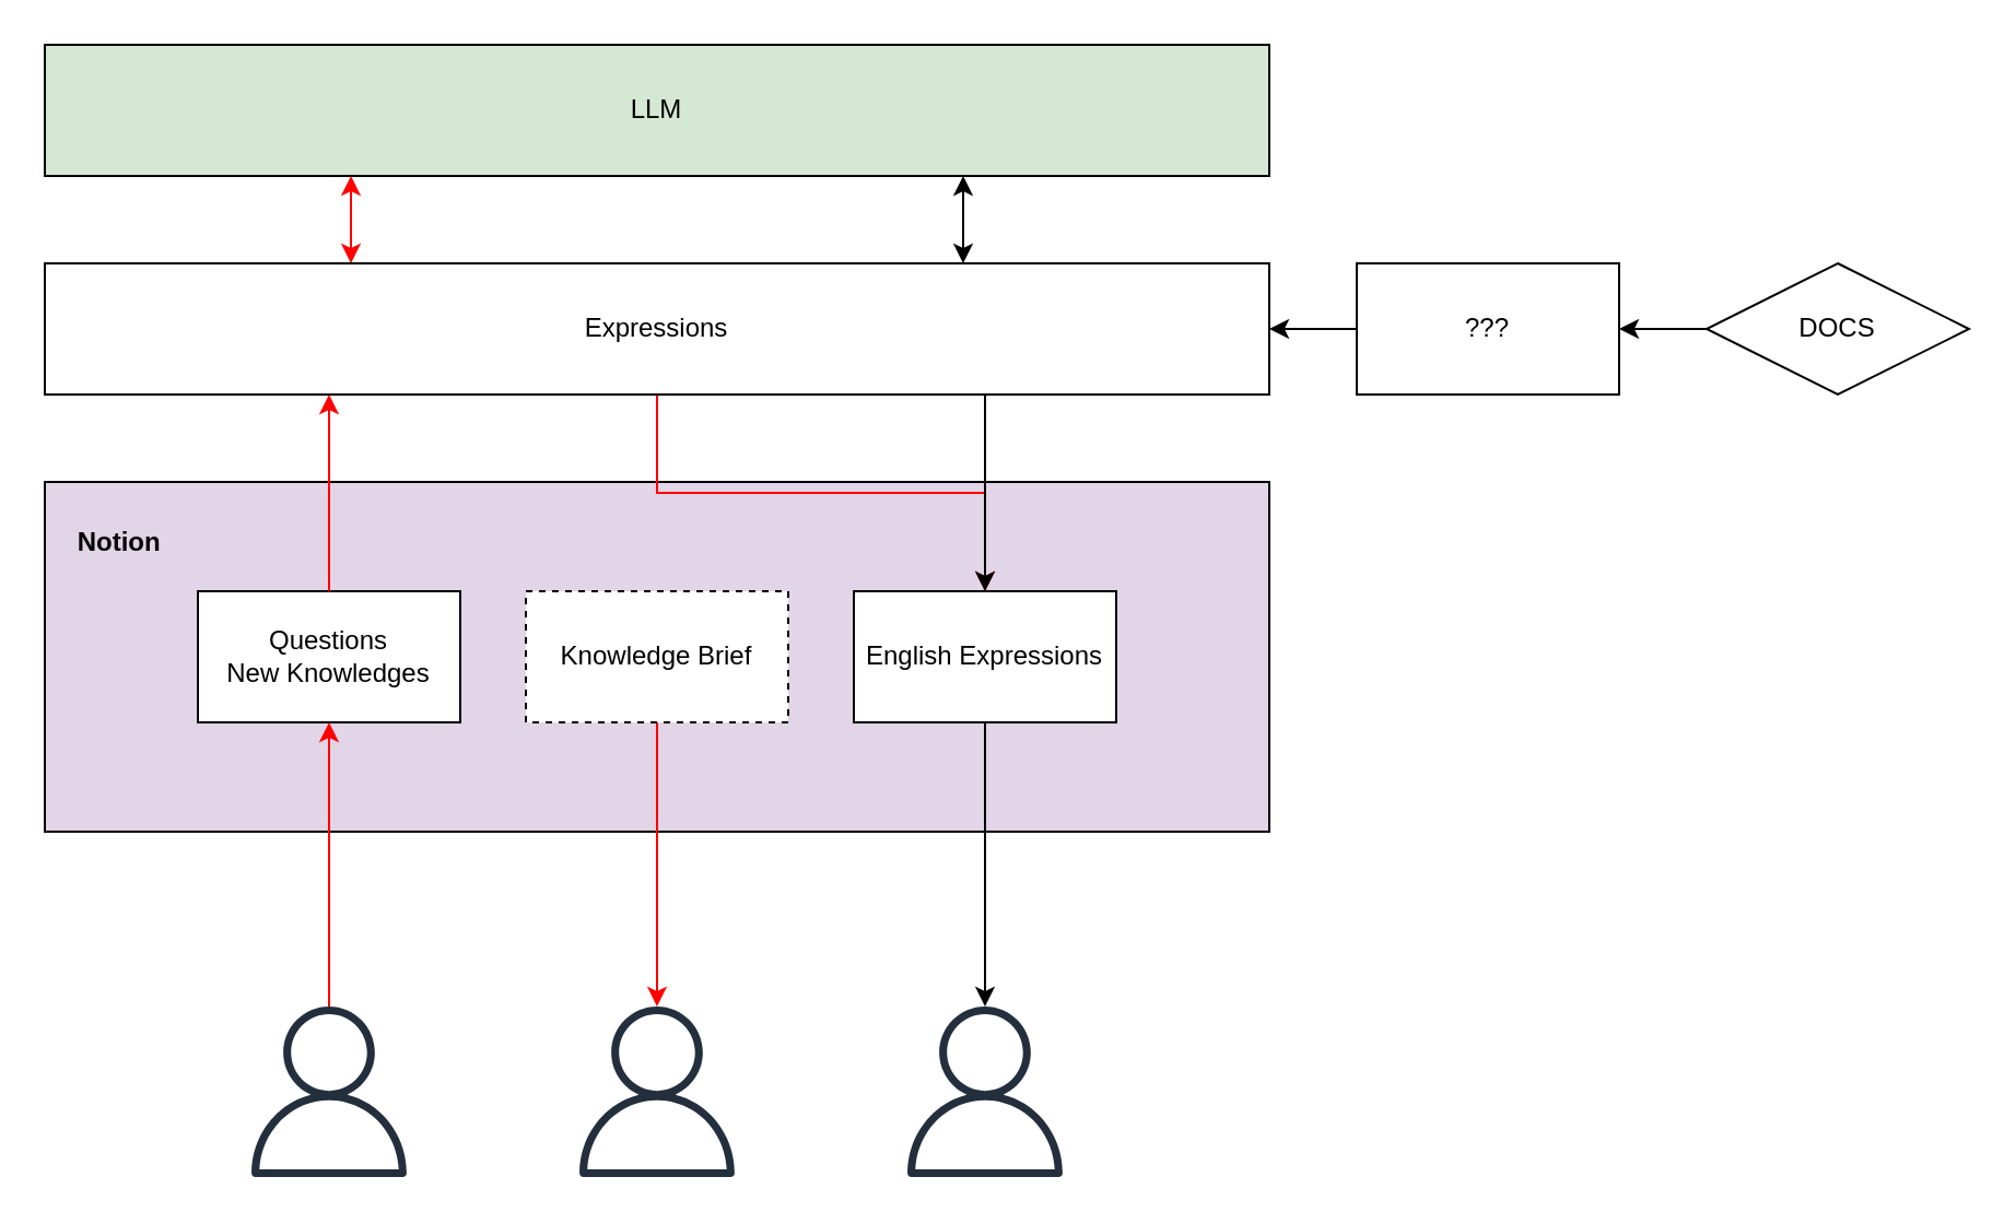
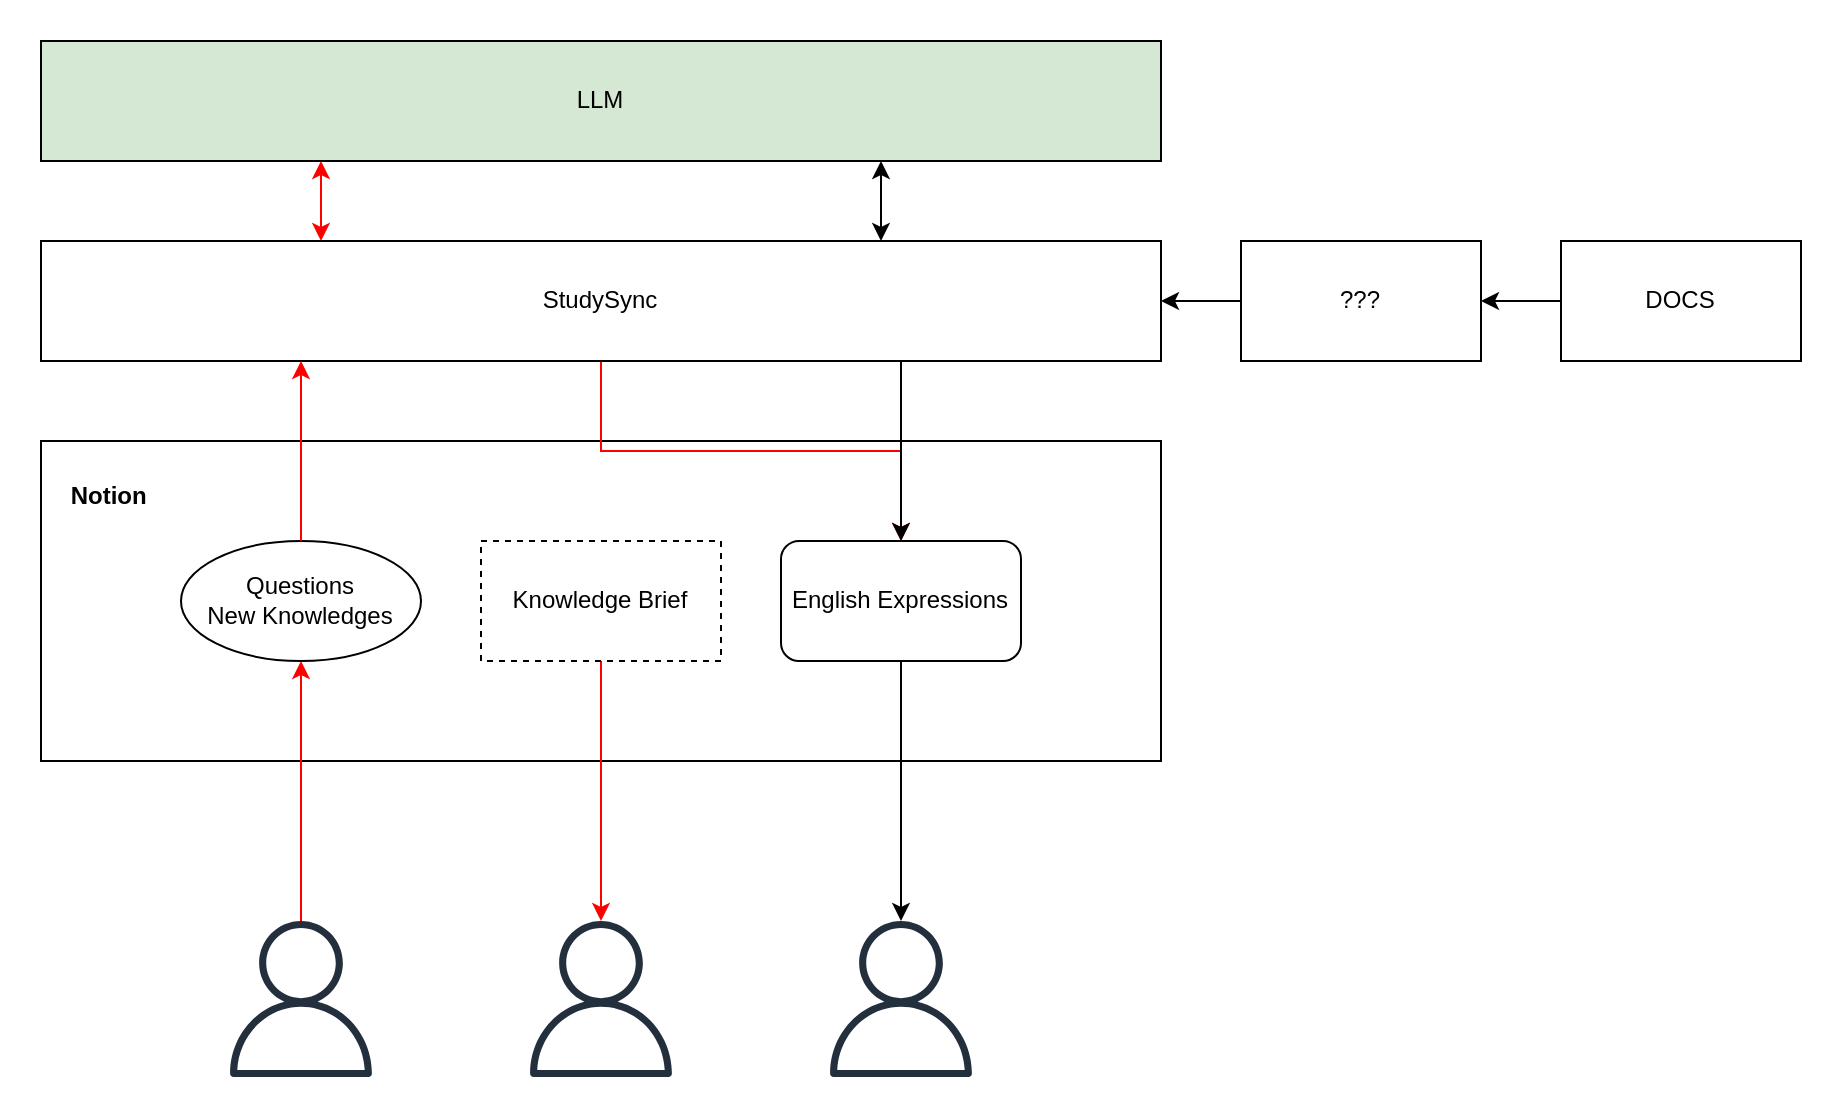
  <mxCell id="0" />
  <mxCell id="1" parent="0" />
- <mxCell id="2" value="&lt;div&gt;&lt;b&gt;&lt;br&gt;&lt;/b&gt;&lt;/div&gt;&lt;div style=&quot;&quot;&gt;&lt;span style=&quot;background-color: initial;&quot;&gt;&lt;b&gt;&amp;nbsp; &amp;nbsp; Notion&lt;/b&gt;&lt;/span&gt;&lt;/div&gt;&lt;div&gt;&lt;/div&gt;" style="rounded=0;whiteSpace=wrap;html=1;verticalAlign=top;align=left;fillColor=#e1d5e7;" vertex="1" parent="1"><mxGeometry x="20" y="220" width="560" height="160" as="geometry" /></mxCell>
+ <mxCell id="2" value="&lt;div&gt;&lt;b&gt;&lt;br&gt;&lt;/b&gt;&lt;/div&gt;&lt;div style=&quot;&quot;&gt;&lt;span style=&quot;background-color: initial;&quot;&gt;&lt;b&gt;&amp;nbsp; &amp;nbsp; Notion&lt;/b&gt;&lt;/span&gt;&lt;/div&gt;&lt;div&gt;&lt;/div&gt;" style="rounded=0;whiteSpace=wrap;html=1;verticalAlign=top;align=left;" vertex="1" parent="1"><mxGeometry x="20" y="220" width="560" height="160" as="geometry" /></mxCell>
  <mxCell id="3" style="edgeStyle=orthogonalEdgeStyle;rounded=0;orthogonalLoop=1;jettySize=auto;html=1;entryX=1;entryY=0.5;entryDx=0;entryDy=0;" edge="1" parent="1" source="4" target="20"><mxGeometry relative="1" as="geometry" /></mxCell>
- <mxCell id="4" value="DOCS" style="rhombus;whiteSpace=wrap;html=1;" vertex="1" parent="1"><mxGeometry x="780" y="120" width="120" height="60" as="geometry" /></mxCell>
+ <mxCell id="4" value="DOCS" style="rounded=0;whiteSpace=wrap;html=1;" vertex="1" parent="1"><mxGeometry x="780" y="120" width="120" height="60" as="geometry" /></mxCell>
  <mxCell id="5" style="edgeStyle=orthogonalEdgeStyle;rounded=0;orthogonalLoop=1;jettySize=auto;html=1;" edge="1" parent="1" source="6" target="21"><mxGeometry relative="1" as="geometry" /></mxCell>
- <mxCell id="6" value="English Expressions" style="rounded=0;whiteSpace=wrap;html=1;" vertex="1" parent="1"><mxGeometry x="390" y="270" width="120" height="60" as="geometry" /></mxCell>
- <mxCell id="7" value="Questions&lt;div&gt;New Knowledges&lt;/div&gt;" style="rounded=0;whiteSpace=wrap;html=1;" vertex="1" parent="1"><mxGeometry x="90" y="270" width="120" height="60" as="geometry" /></mxCell>
+ <mxCell id="6" value="English Expressions" style="whiteSpace=wrap;html=1;rounded=1;" vertex="1" parent="1"><mxGeometry x="390" y="270" width="120" height="60" as="geometry" /></mxCell>
+ <mxCell id="7" value="Questions&lt;div&gt;New Knowledges&lt;/div&gt;" style="ellipse;whiteSpace=wrap;html=1;" vertex="1" parent="1"><mxGeometry x="90" y="270" width="120" height="60" as="geometry" /></mxCell>
  <mxCell id="8" style="edgeStyle=orthogonalEdgeStyle;rounded=0;orthogonalLoop=1;jettySize=auto;html=1;strokeColor=#FF0000;" edge="1" parent="1" source="9" target="17"><mxGeometry relative="1" as="geometry" /></mxCell>
  <mxCell id="9" value="Knowledge Brief" style="rounded=0;whiteSpace=wrap;html=1;dashed=1;" vertex="1" parent="1"><mxGeometry x="240" y="270" width="120" height="60" as="geometry" /></mxCell>
  <mxCell id="10" value="LLM" style="rounded=0;whiteSpace=wrap;html=1;fillColor=#d5e8d4;" vertex="1" parent="1"><mxGeometry x="20" y="20" width="560" height="60" as="geometry" /></mxCell>
  <mxCell id="11" style="edgeStyle=orthogonalEdgeStyle;rounded=0;orthogonalLoop=1;jettySize=auto;html=1;strokeColor=#FF0000;" edge="1" parent="1" source="14" target="6"><mxGeometry relative="1" as="geometry" /></mxCell>
  <mxCell id="12" style="edgeStyle=orthogonalEdgeStyle;rounded=0;orthogonalLoop=1;jettySize=auto;html=1;exitX=0.25;exitY=0;exitDx=0;exitDy=0;entryX=0.25;entryY=1;entryDx=0;entryDy=0;startArrow=classic;startFill=1;strokeColor=#FF0000;" edge="1" parent="1" source="14" target="10"><mxGeometry relative="1" as="geometry" /></mxCell>
  <mxCell id="13" style="edgeStyle=orthogonalEdgeStyle;rounded=0;orthogonalLoop=1;jettySize=auto;html=1;exitX=0.75;exitY=0;exitDx=0;exitDy=0;entryX=0.75;entryY=1;entryDx=0;entryDy=0;startArrow=classic;startFill=1;" edge="1" parent="1" source="14" target="10"><mxGeometry relative="1" as="geometry" /></mxCell>
- <mxCell id="14" value="Expressions" style="rounded=0;whiteSpace=wrap;html=1;" vertex="1" parent="1"><mxGeometry x="20" y="120" width="560" height="60" as="geometry" /></mxCell>
+ <mxCell id="14" value="StudySync" style="rounded=0;whiteSpace=wrap;html=1;" vertex="1" parent="1"><mxGeometry x="20" y="120" width="560" height="60" as="geometry" /></mxCell>
  <mxCell id="15" style="edgeStyle=orthogonalEdgeStyle;rounded=0;orthogonalLoop=1;jettySize=auto;html=1;strokeColor=#FF0000;" edge="1" parent="1" source="16" target="7"><mxGeometry relative="1" as="geometry" /></mxCell>
  <mxCell id="16" value="" style="sketch=0;outlineConnect=0;fontColor=#232F3E;gradientColor=none;fillColor=#232F3D;strokeColor=none;dashed=0;verticalLabelPosition=bottom;verticalAlign=top;align=center;html=1;fontSize=12;fontStyle=0;aspect=fixed;pointerEvents=1;shape=mxgraph.aws4.user;" vertex="1" parent="1"><mxGeometry x="111" y="460" width="78" height="78" as="geometry" /></mxCell>
  <mxCell id="17" value="" style="sketch=0;outlineConnect=0;fontColor=#232F3E;gradientColor=none;fillColor=#232F3D;strokeColor=none;dashed=0;verticalLabelPosition=bottom;verticalAlign=top;align=center;html=1;fontSize=12;fontStyle=0;aspect=fixed;pointerEvents=1;shape=mxgraph.aws4.user;" vertex="1" parent="1"><mxGeometry x="261" y="460" width="78" height="78" as="geometry" /></mxCell>
  <mxCell id="18" style="edgeStyle=orthogonalEdgeStyle;rounded=0;orthogonalLoop=1;jettySize=auto;html=1;fontColor=#FF0000;strokeColor=#FF0000;" edge="1" parent="1" source="7"><mxGeometry relative="1" as="geometry"><mxPoint x="150" y="180" as="targetPoint" /></mxGeometry></mxCell>
  <mxCell id="19" style="edgeStyle=orthogonalEdgeStyle;rounded=0;orthogonalLoop=1;jettySize=auto;html=1;entryX=1;entryY=0.5;entryDx=0;entryDy=0;" edge="1" parent="1" source="20" target="14"><mxGeometry relative="1" as="geometry" /></mxCell>
  <mxCell id="20" value="???" style="rounded=0;whiteSpace=wrap;html=1;" vertex="1" parent="1"><mxGeometry x="620" y="120" width="120" height="60" as="geometry" /></mxCell>
  <mxCell id="21" value="" style="sketch=0;outlineConnect=0;fontColor=#232F3E;gradientColor=none;fillColor=#232F3D;strokeColor=none;dashed=0;verticalLabelPosition=bottom;verticalAlign=top;align=center;html=1;fontSize=12;fontStyle=0;aspect=fixed;pointerEvents=1;shape=mxgraph.aws4.user;" vertex="1" parent="1"><mxGeometry x="411" y="460" width="78" height="78" as="geometry" /></mxCell>
  <mxCell id="22" style="edgeStyle=orthogonalEdgeStyle;rounded=0;orthogonalLoop=1;jettySize=auto;html=1;startArrow=classic;startFill=1;endArrow=none;endFill=0;" edge="1" parent="1" source="6"><mxGeometry relative="1" as="geometry"><mxPoint x="450" y="180" as="targetPoint" /></mxGeometry></mxCell>
